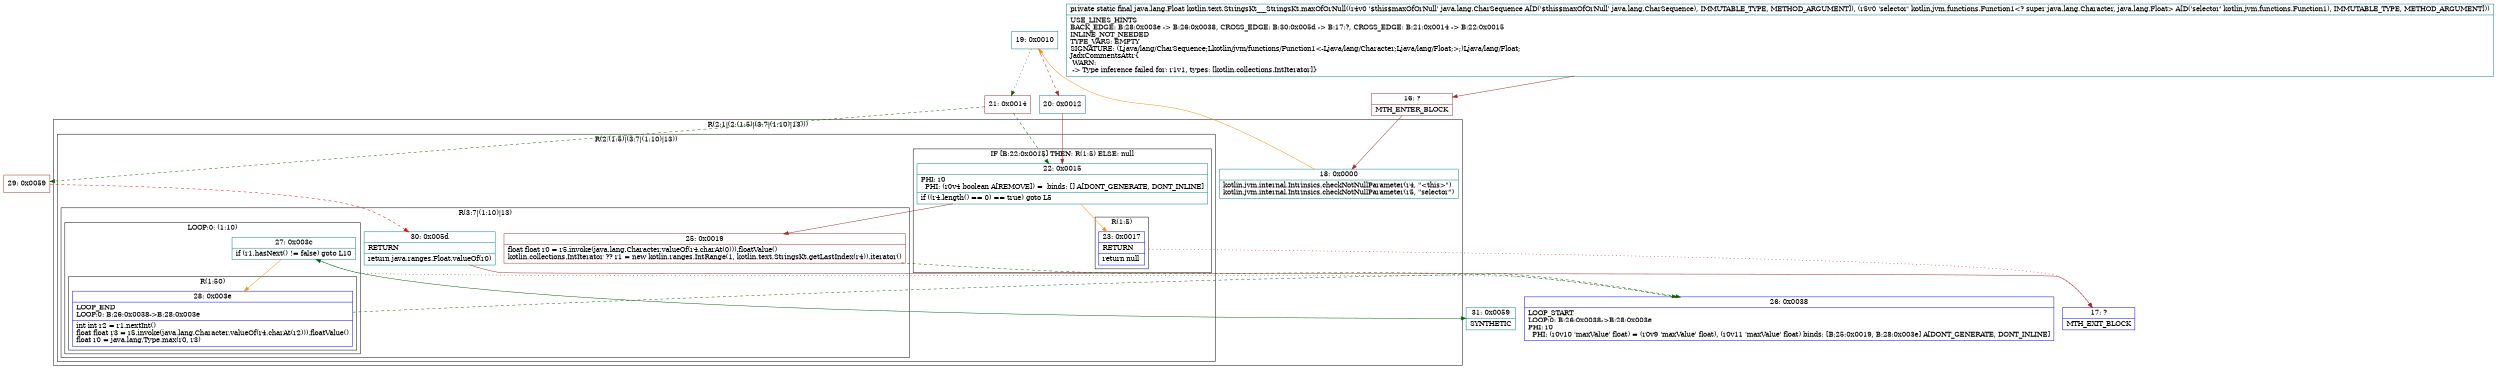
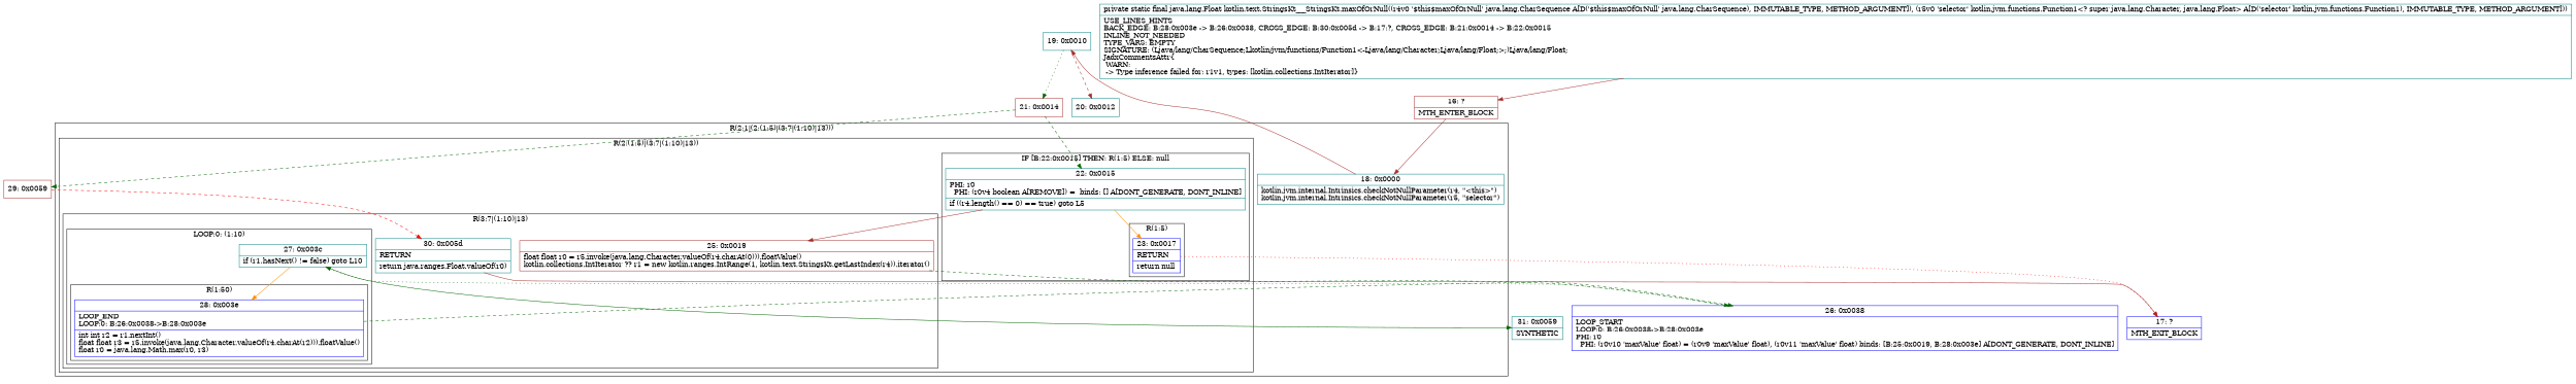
  digraph {
    node [color=teal shape=record]
    edge [color=darkgreen style=solid]
    n1 [color=blue label="{23\:\ 0x0017|RETURN\l|return null\l}"]
    n2 [label="{22\:\ 0x0015|PHI: r0 \l  PHI: (r0v4 boolean A[REMOVE]) =  binds: [] A[DONT_GENERATE, DONT_INLINE]\l|if ((r4.length() == 0) == true) goto L5\l}"]
-   n3 [color=blue label="{28\:\ 0x003e|LOOP_END\lLOOP:0: B:26:0x0038\-\>B:28:0x003e\l|int int r2 = r1.nextInt()\lfloat float r3 = r5.invoke(java.lang.Character.valueOf(r4.charAt(r2))).floatValue()\lfloat r0 = java.lang.Type.max(r0, r3)\l}"]
+   n3 [color=blue label="{28\:\ 0x003e|LOOP_END\lLOOP:0: B:26:0x0038\-\>B:28:0x003e\l|int int r2 = r1.nextInt()\lfloat float r3 = r5.invoke(java.lang.Character.valueOf(r4.charAt(r2))).floatValue()\lfloat r0 = java.lang.Math.max(r0, r3)\l}"]
    n4 [label="{27\:\ 0x003c|if (r1.hasNext() != false) goto L10\l}"]
    n5 [color=brown label="{25\:\ 0x0019|float float r0 = r5.invoke(java.lang.Character.valueOf(r4.charAt(0))).floatValue()\lkotlin.collections.IntIterator ?? r1 = new kotlin.ranges.IntRange(1, kotlin.text.StringsKt.getLastIndex(r4)).iterator()\l}"]
    n6 [label="{30\:\ 0x005d|RETURN\l|return java.ranges.Float.valueOf(r0)\l}"]
    n7 [label="{18\:\ 0x0000|kotlin.jvm.internal.Intrinsics.checkNotNullParameter(r4, \"\<this\>\")\lkotlin.jvm.internal.Intrinsics.checkNotNullParameter(r5, \"selector\")\l}"]
    n8 [color=blue label="{17\:\ ?|MTH_EXIT_BLOCK\l}"]
    n9 [color=blue label="{26\:\ 0x0038|LOOP_START\lLOOP:0: B:26:0x0038\-\>B:28:0x003e\lPHI: r0 \l  PHI: (r0v10 'maxValue' float) = (r0v9 'maxValue' float), (r0v11 'maxValue' float) binds: [B:25:0x0019, B:28:0x003e] A[DONT_GENERATE, DONT_INLINE]\l}"]
    n10 [label="{31\:\ 0x0059|SYNTHETIC\l}"]
    n11 [label="{19\:\ 0x0010}"]
    n12 [label="{20\:\ 0x0012}"]
    n13 [color=brown label="{21\:\ 0x0014}"]
    n14 [color=brown label="{16\:\ ?|MTH_ENTER_BLOCK\l}"]
    n15 [color=brown label="{29\:\ 0x0059}"]
    n16 [label="{private static final java.lang.Float kotlin.text.StringsKt___StringsKt.maxOfOrNull((r4v0 '$this$maxOfOrNull' java.lang.CharSequence A[D('$this$maxOfOrNull' java.lang.CharSequence), IMMUTABLE_TYPE, METHOD_ARGUMENT]), (r5v0 'selector' kotlin.jvm.functions.Function1\<? super java.lang.Character, java.lang.Float\> A[D('selector' kotlin.jvm.functions.Function1), IMMUTABLE_TYPE, METHOD_ARGUMENT]))  | USE_LINES_HINTS\lBACK_EDGE: B:28:0x003e \-\> B:26:0x0038, CROSS_EDGE: B:30:0x005d \-\> B:17:?, CROSS_EDGE: B:21:0x0014 \-\> B:22:0x0015\lINLINE_NOT_NEEDED\lTYPE_VARS: EMPTY\lSIGNATURE: (Ljava\/lang\/CharSequence;Lkotlin\/jvm\/functions\/Function1\<\-Ljava\/lang\/Character;Ljava\/lang\/Float;\>;)Ljava\/lang\/Float;\lJadxCommentsAttr\{\l WARN: \l \-\> Type inference failed for: r1v1, types: [kotlin.collections.IntIterator]\}\l}"]
    subgraph cluster_1 {
      label="R(2:1|(2:(1:5)|(3:7|(1:10)|13)))"
      n7
      subgraph cluster_2 {
        label="R(2:(1:5)|(3:7|(1:10)|13))"
        subgraph cluster_3 {
          label="IF [B:22:0x0015] THEN: R(1:5) ELSE: null"
          n2
          subgraph cluster_4 {
            label="R(1:5)"
            n1
          }
        }
        subgraph cluster_5 {
          label="R(3:7|(1:10)|13)"
          n5
          n6
          subgraph cluster_6 {
            label="LOOP:0: (1:10)"
            n4
            subgraph cluster_7 {
              label="R(1:50)"
              n3
            }
          }
        }
      }
    }
    n1 -> n8 [color=red style=dotted]
    n2 -> n1 [color=darkorange]
    n2 -> n5 [color=brown]
    n3 -> n9 [style=dashed]
    n4 -> n3 [color=darkorange]
    n4 -> n10
    n5 -> n9 [style=dashed]
    n6 -> n8 [color=brown]
-   n7 -> n11 [color=darkorange]
+   n7 -> n11 [color=brown]
    n9 -> n4 [style=dotted]
    n11 -> n12 [color=brown style=dashed]
    n11 -> n13 [style=dotted]
-   n12 -> n2 [color=brown]
    n13 -> n2 [style=dashed]
    n13 -> n15 [style=dashed]
    n14 -> n7 [color=brown]
    n15 -> n6 [color=red style=dashed]
    n16 -> n14 [color=brown]
  }
